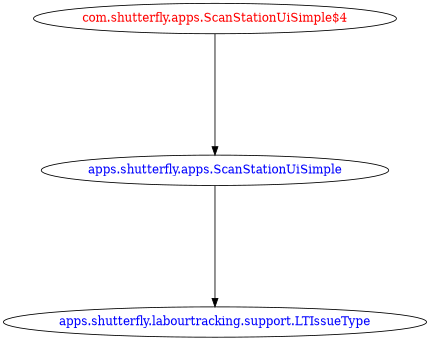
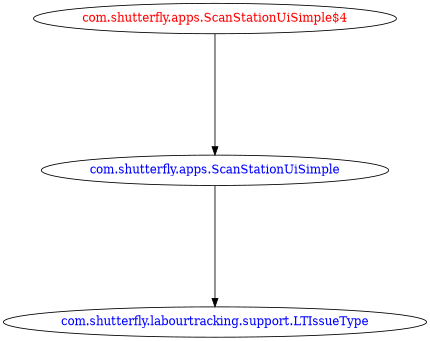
  digraph {
    concentrate=true
    rankdir=TB
    ranksep=2.0
    splines=ortho
    node [fontcolor=blue]
    "com.shutterfly.apps.ScanStationUiSimple$4" [fontcolor=red]
-   "com.shutterfly.apps.ScanStationUiSimple" [label="apps.shutterfly.apps.ScanStationUiSimple"]
-   "com.shutterfly.labourtracking.support.LTIssueType" [label="apps.shutterfly.labourtracking.support.LTIssueType"]
+   "com.shutterfly.apps.ScanStationUiSimple"
+   "com.shutterfly.labourtracking.support.LTIssueType"
    "com.shutterfly.apps.ScanStationUiSimple$4" -> "com.shutterfly.apps.ScanStationUiSimple"
    "com.shutterfly.apps.ScanStationUiSimple" -> "com.shutterfly.labourtracking.support.LTIssueType"
  }
